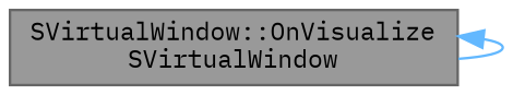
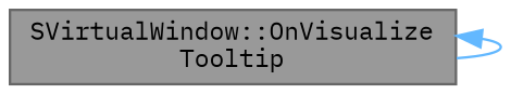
  digraph {
    rankdir=TB
    fontname="IBM Plex Mono"
-   n1 [color=gray40 fillcolor=grey60 fontcolor=black fontname="IBM Plex Mono" fontsize=10 height=0.2 label="SVirtualWindow::OnVisualize\lSVirtualWindow" shape=box style=filled width=0.4]
+   n1 [color=gray40 fillcolor=grey60 fontcolor=black fontname="IBM Plex Mono" fontsize=10 height=0.2 label="SVirtualWindow::OnVisualize\lTooltip" shape=box style=filled width=0.4]
    n1 -> n1 [color=steelblue1 dir=back fontname="IBM Plex Mono" fontsize=10 labelfontname=Helvetica labelfontsize=10 style=solid]
  }
